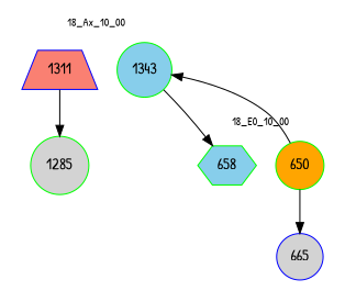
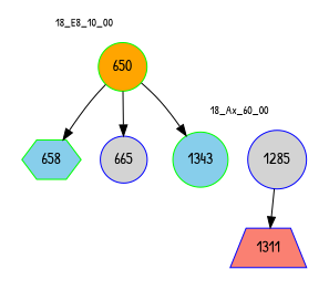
  digraph {
    fontname="Patrick Hand"
    node [color=blue fillcolor=lightgrey fontname="Patrick Hand" shape=circle style=filled]
    edge [color=black fontname="Patrick Hand"]
-   n1 [color=green label=1285]
+   n1 [label=1285]
    n2 [fillcolor=salmon label=1311 shape=trapezium]
    n3 [color=green fillcolor=skyblue label=1343]
    n4 [color=green fillcolor=orange label=650]
    n5 [color=green fillcolor=skyblue label=658 shape=hexagon]
    n6 [label=665]
    subgraph cluster_1 {
      color=white
      fontsize=10
-     label="18_Ax_10_00"
+     label="18_Ax_60_00"
      n1
      n2
      n3
    }
    subgraph cluster_2 {
      color=white
      fontsize=10
-     label="18_E0_10_00"
+     label="18_E8_10_00"
      n4
      n5
      n6
    }
-   n2 -> n1
+   n1 -> n2
    n4 -> n3
-   n3 -> n5
+   n4 -> n5
    n4 -> n6
  }
